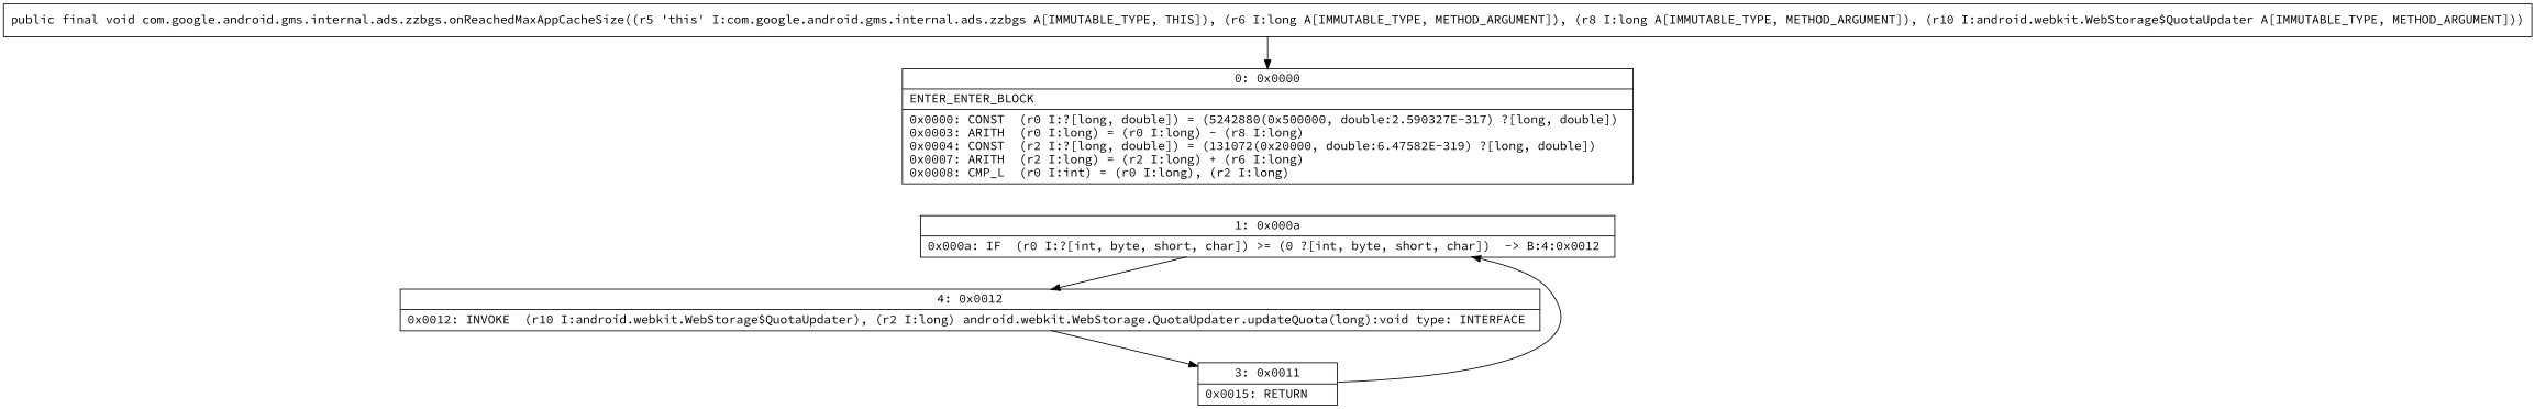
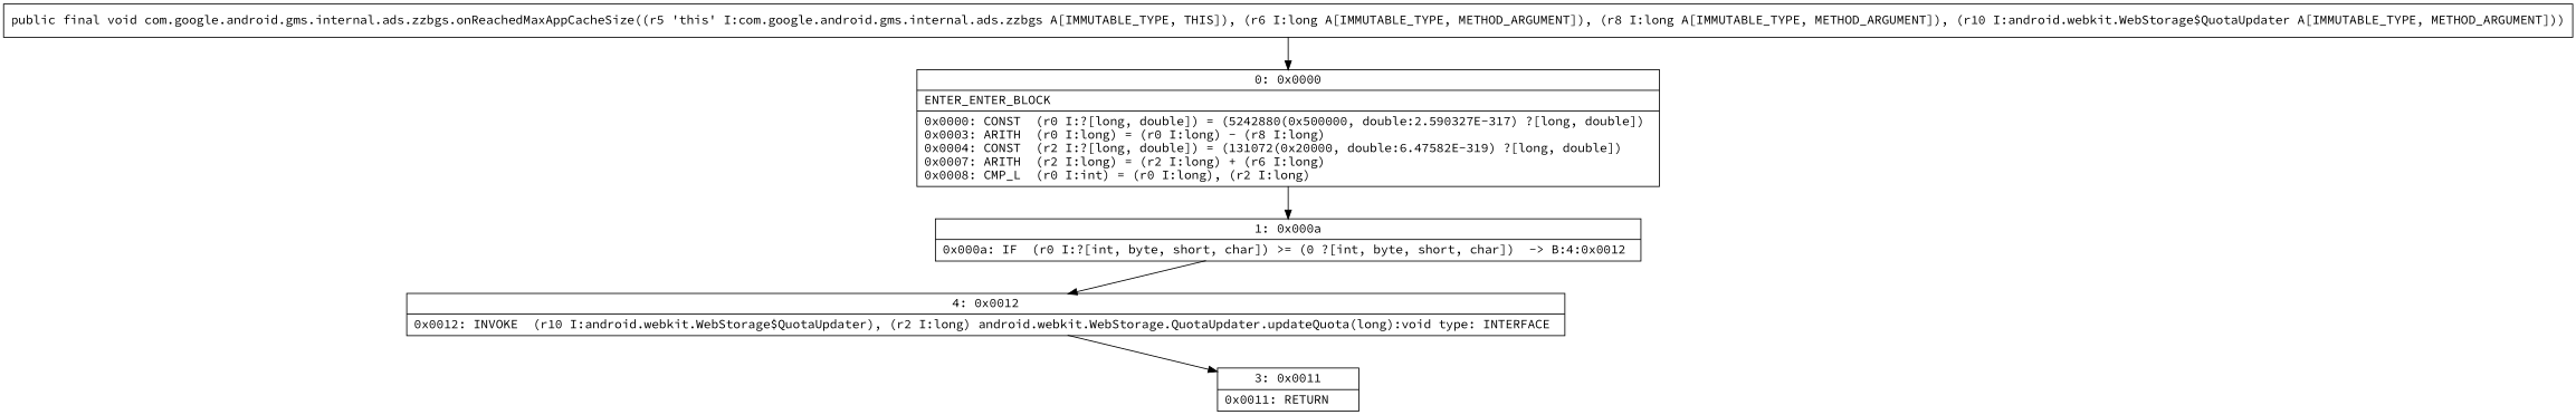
  digraph {
    fontname="Source Code Pro"
    node [fontname="Source Code Pro" shape=record]
    edge [fontname="Source Code Pro"]
    n1 [label="{0\:\ 0x0000|ENTER_ENTER_BLOCK\l|0x0000: CONST  (r0 I:?[long, double]) = (5242880(0x500000, double:2.590327E\-317) ?[long, double]) \l0x0003: ARITH  (r0 I:long) = (r0 I:long) \- (r8 I:long) \l0x0004: CONST  (r2 I:?[long, double]) = (131072(0x20000, double:6.47582E\-319) ?[long, double]) \l0x0007: ARITH  (r2 I:long) = (r2 I:long) + (r6 I:long) \l0x0008: CMP_L  (r0 I:int) = (r0 I:long), (r2 I:long) \l}"]
    n2 [label="{1\:\ 0x000a|0x000a: IF  (r0 I:?[int, byte, short, char]) \>= (0 ?[int, byte, short, char])  \-\> B:4:0x0012 \l}"]
    n3 [label="{4\:\ 0x0012|0x0012: INVOKE  (r10 I:android.webkit.WebStorage$QuotaUpdater), (r2 I:long) android.webkit.WebStorage.QuotaUpdater.updateQuota(long):void type: INTERFACE \l}"]
-   n4 [label="{3\:\ 0x0011|0x0015: RETURN   \l}"]
+   n4 [label="{3\:\ 0x0011|0x0011: RETURN   \l}"]
    n5 [label="{public final void com.google.android.gms.internal.ads.zzbgs.onReachedMaxAppCacheSize((r5 'this' I:com.google.android.gms.internal.ads.zzbgs A[IMMUTABLE_TYPE, THIS]), (r6 I:long A[IMMUTABLE_TYPE, METHOD_ARGUMENT]), (r8 I:long A[IMMUTABLE_TYPE, METHOD_ARGUMENT]), (r10 I:android.webkit.WebStorage$QuotaUpdater A[IMMUTABLE_TYPE, METHOD_ARGUMENT])) }"]
-   n4 -> n2
+   n1 -> n2
    n2 -> n3
    n3 -> n4
    n5 -> n1
  }
